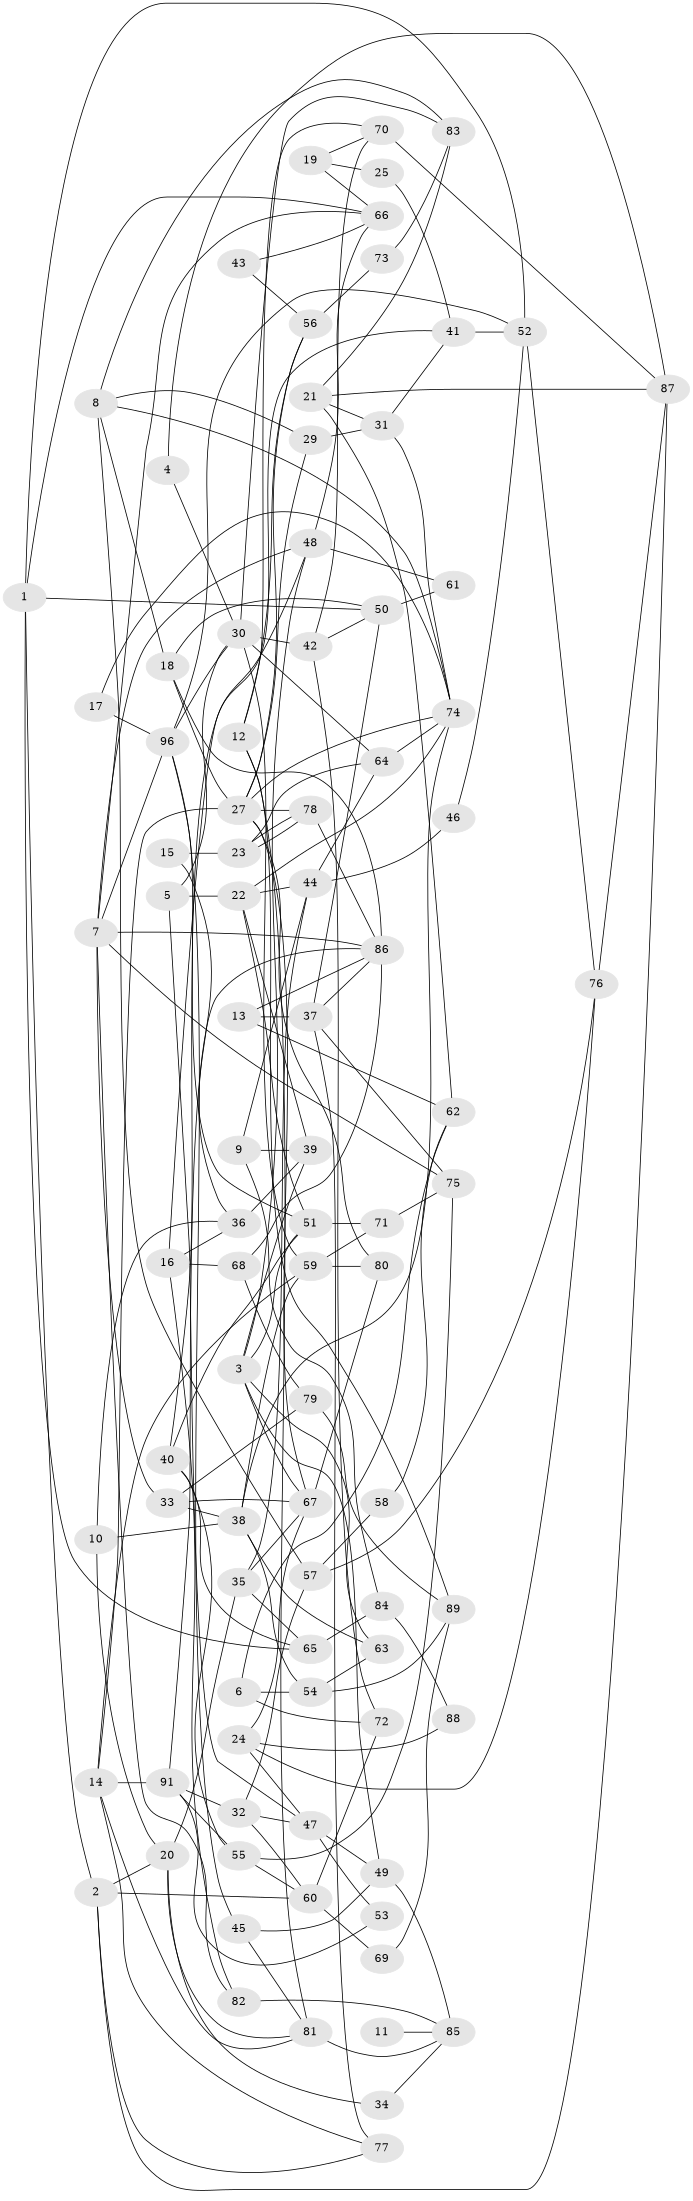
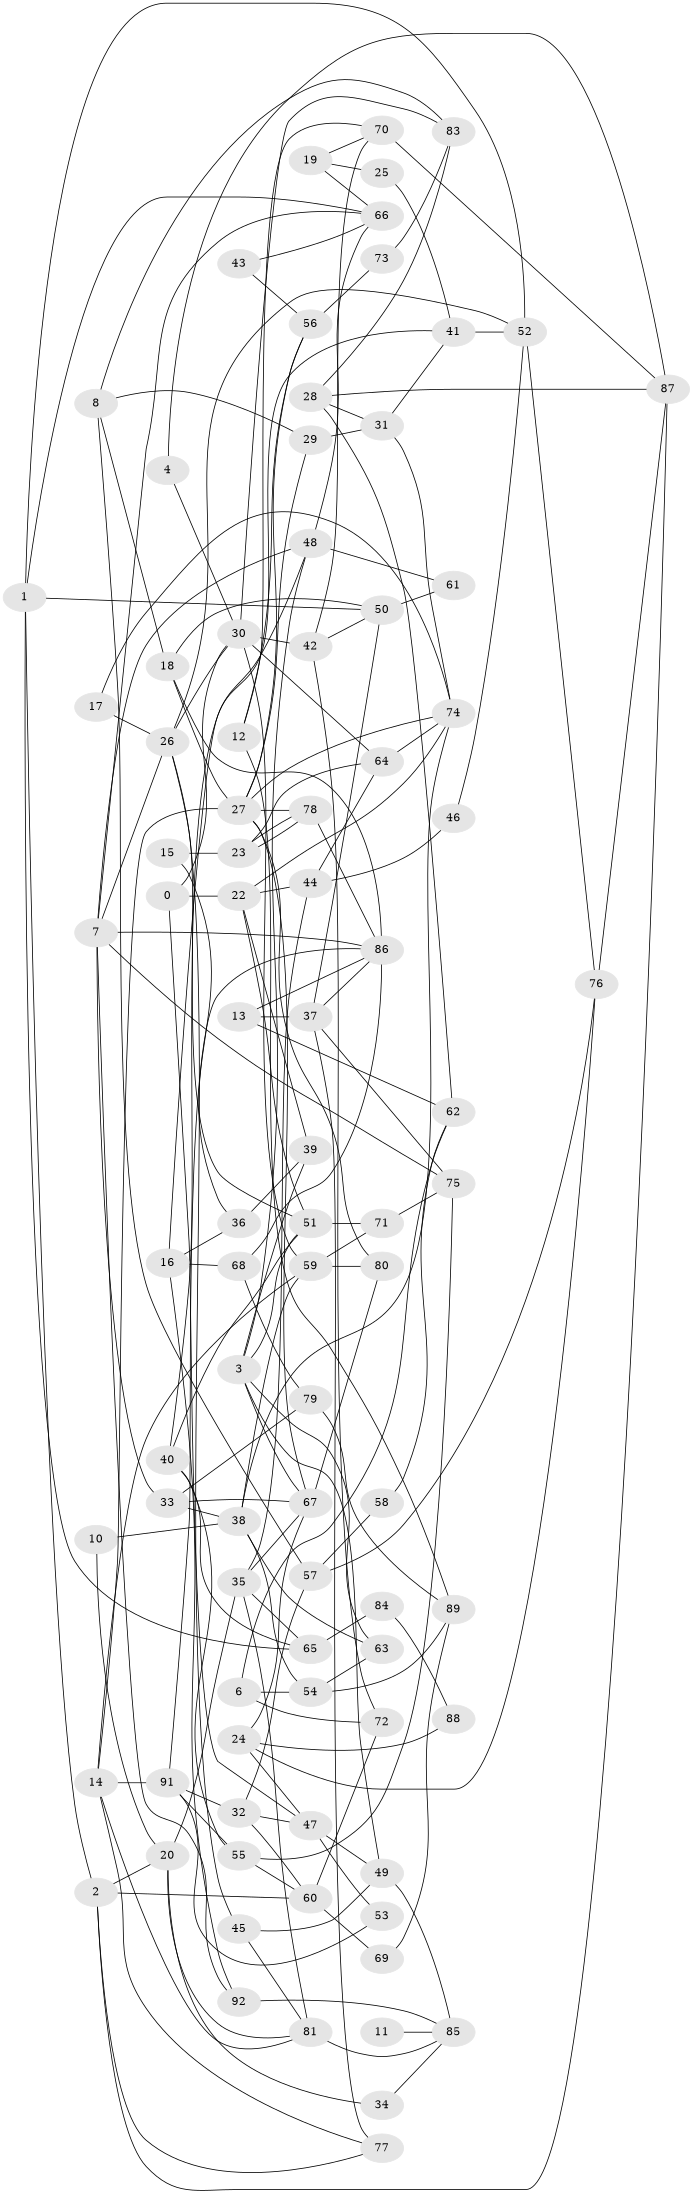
  graph {
    rankdir=LR
    node [color=gray90 style=filled]
    1
    2
    50
    52
    65
    66
    20
    60
    77
    87
    61
    76
    84
    81
    34
    35
    72
    69
    3
    39
    48
    49
    51
    63
    67
    85
    71
    4
    30
    83
    59
    64
    42
-   5
+   5 [label=0]
    22
    47
    74
    44
    53
    6
    54
    62
    89
    7
-   26 [label=96]
+   26
    33
    75
-   82
+   82 [label=92]
    86
    45
    38
    79
    8
    18
    29
    57
    27
    31
    58
-   9
    46
    88
    10
    36
    11
    80
    12
    56
    70
    73
    13
    37
    14
    n74 [label=91]
    32
    55
    78
    15
    23
    16
    68
    17
    19
    25
    41
    24
-   28 [label=21]
+   28
    40
    43
    1 -- 2
    1 -- 50
    1 -- 52
    1 -- 65
    1 -- 66
    2 -- 20
    2 -- 60
    2 -- 77
    2 -- 87
    50 -- 61
    52 -- 76
    65 -- 84
    20 -- 81
    20 -- 34
    20 -- 35
    60 -- 72
    60 -- 69
    76 -- 87
    84 -- 88
    81 -- 85
    34 -- 85
    35 -- 65
    35 -- 67
    35 -- 44
    69 -- 89
    3 -- 39
    3 -- 48
    3 -- 49
    3 -- 51
    3 -- 63
    3 -- 67
    48 -- 66
    48 -- 61
    49 -- 85
    51 -- 71
    67 -- 80
    71 -- 75
    4 -- 87
    4 -- 30
    30 -- 83
    30 -- 59
    30 -- 64
    30 -- 42
    59 -- 71
    59 -- 80
    64 -- 74
    42 -- 50
    42 -- 72
    42 -- 70
    5 -- 30
    5 -- 22
    5 -- 47
    22 -- 39
    22 -- 51
    22 -- 74
    22 -- 44
    47 -- 49
    47 -- 53
    44 -- 64
    44 -- 46
    6 -- 72
    6 -- 54
    6 -- 62
    54 -- 63
    54 -- 89
    7 -- 66
    7 -- 48
    7 -- 26
    7 -- 33
    7 -- 75
    7 -- 82
    7 -- 86
    26 -- 52
    26 -- 51
    26 -- 30
    26 -- 45
    33 -- 67
    33 -- 38
    33 -- 79
    82 -- 85
    45 -- 81
    45 -- 49
    38 -- 63
    38 -- 59
    38 -- 74
    38 -- 54
    79 -- 89
    8 -- 83
-   8 -- 74
    8 -- 18
    8 -- 29
    8 -- 57
    18 -- 50
    18 -- 86
    18 -- 27
    29 -- 31
    57 -- 76
    57 -- 58
    27 -- 67
    27 -- 74
    27 -- 29
    27 -- 80
    27 -- 56
    27 -- 78
    31 -- 74
    31 -- 41
    58 -- 62
-   9 -- 84
-   9 -- 39
-   9 -- 44
    46 -- 52
    10 -- 20
    10 -- 38
-   10 -- 36
    36 -- 39
    11 -- 85
-   12 -- 81
+   35 -- 81
    12 -- 89
    12 -- 56
    12 -- 70
    56 -- 73
    70 -- 87
    73 -- 83
    13 -- 62
    13 -- 86
    13 -- 37
    37 -- 50
    37 -- 77
    37 -- 75
    37 -- 86
    14 -- 77
    14 -- 81
    14 -- 59
    14 -- 27
    14 -- n74
    n74 -- 53
    n74 -- 86
    n74 -- 32
    n74 -- 55
    32 -- 60
    32 -- 47
    32 -- 57
    55 -- 60
    55 -- 75
    78 -- 86
    15 -- 36
    15 -- 23
    23 -- 64
    23 -- 78
    23 -- 78
    16 -- 48
    16 -- 82
    16 -- 36
    16 -- 68
    68 -- 86
    68 -- 79
    17 -- 74
    17 -- 26
    19 -- 66
    19 -- 70
    19 -- 25
    25 -- 41
    41 -- 52
    24 -- 76
    24 -- 67
    24 -- 47
    24 -- 88
    28 -- 87
    28 -- 83
    28 -- 62
    28 -- 31
    40 -- 65
    40 -- 51
    40 -- 55
    40 -- 41
    43 -- 66
    43 -- 56
  }
